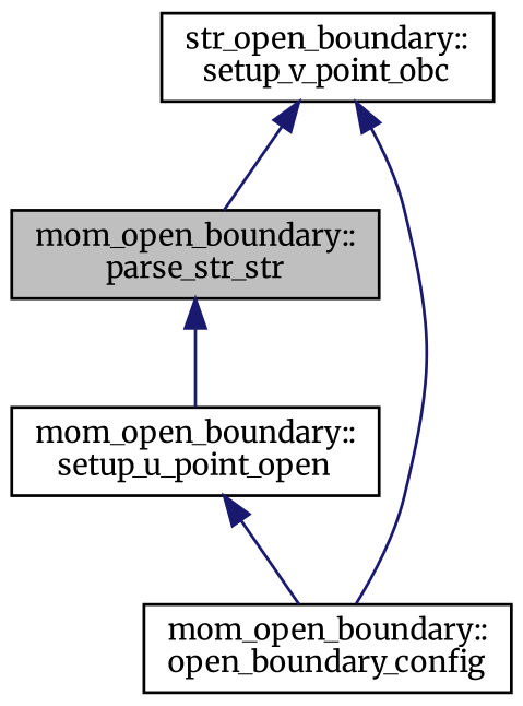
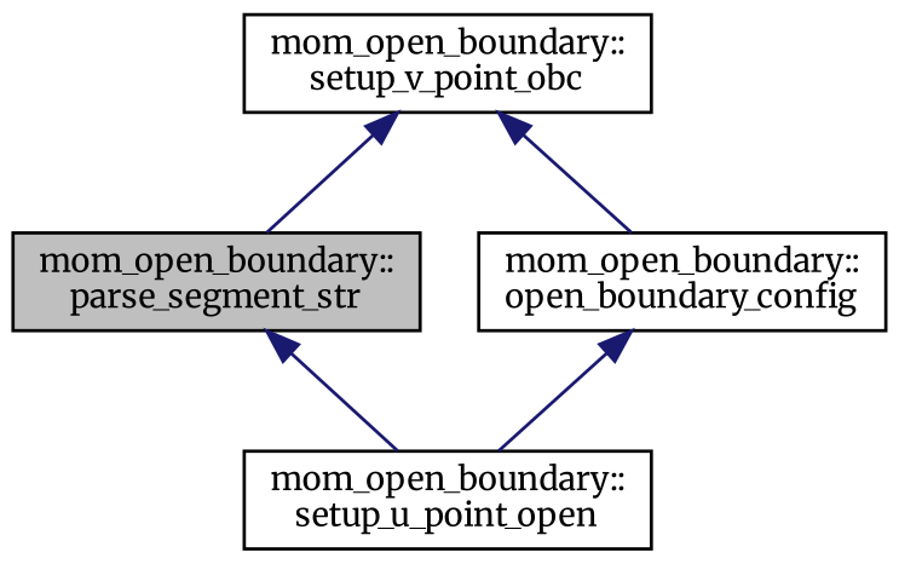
  digraph {
    fontname=Merriweather
    rankdir=TB
    node [color=black fillcolor=white fontname=Merriweather fontsize=10 shape=record style=filled]
    edge [color=midnightblue dir=back fontname=Merriweather fontsize=10 labelfontname=Helvetica labelfontsize=10 style=solid]
-   n1 [fillcolor=grey75 fontcolor=black height=0.2 label="mom_open_boundary::\lparse_str_str" width=0.4]
+   n1 [fillcolor=grey75 fontcolor=black height=0.2 label="mom_open_boundary::\lparse_segment_str" width=0.4]
    n2 [height=0.2 label="mom_open_boundary::\lsetup_u_point_open" width=0.4]
    n3 [height=0.2 label="mom_open_boundary::\lopen_boundary_config" width=0.4]
-   n4 [height=0.2 label="str_open_boundary::\lsetup_v_point_obc" width=0.4]
+   n4 [height=0.2 label="mom_open_boundary::\lsetup_v_point_obc" width=0.4]
    n1 -> n2
-   n2 -> n3
+   n3 -> n2
    n4 -> n1
    n4 -> n3
  }
